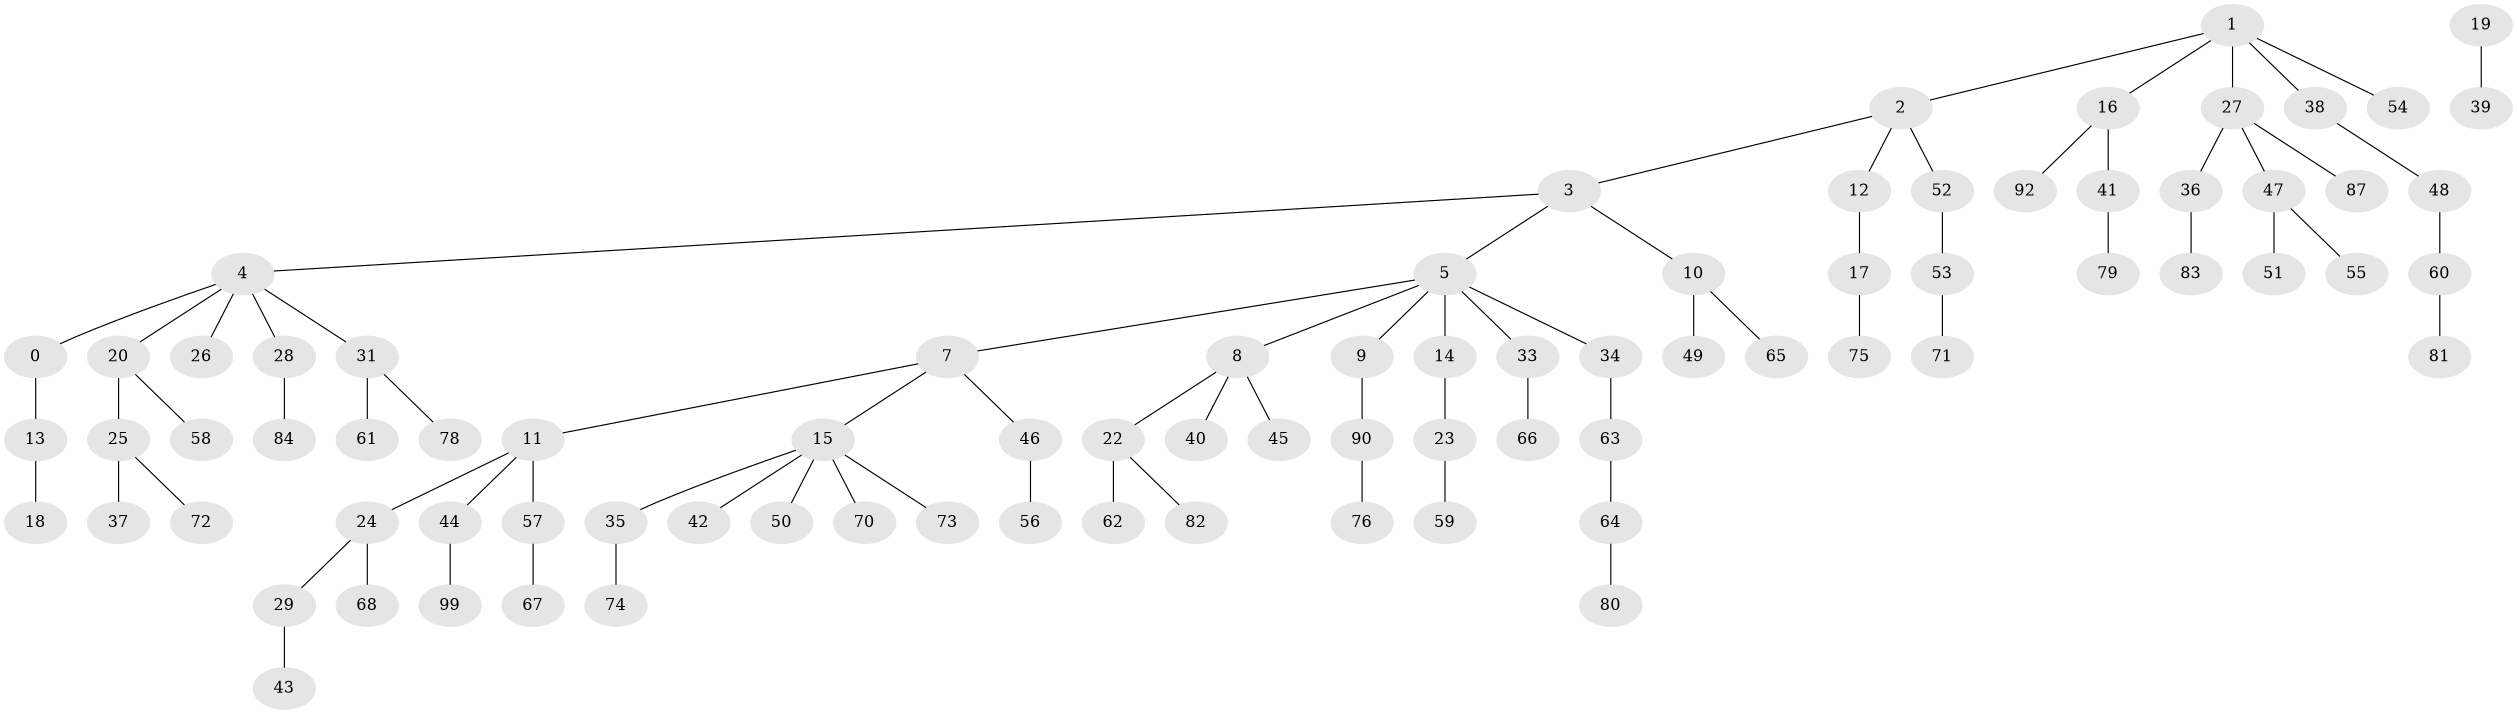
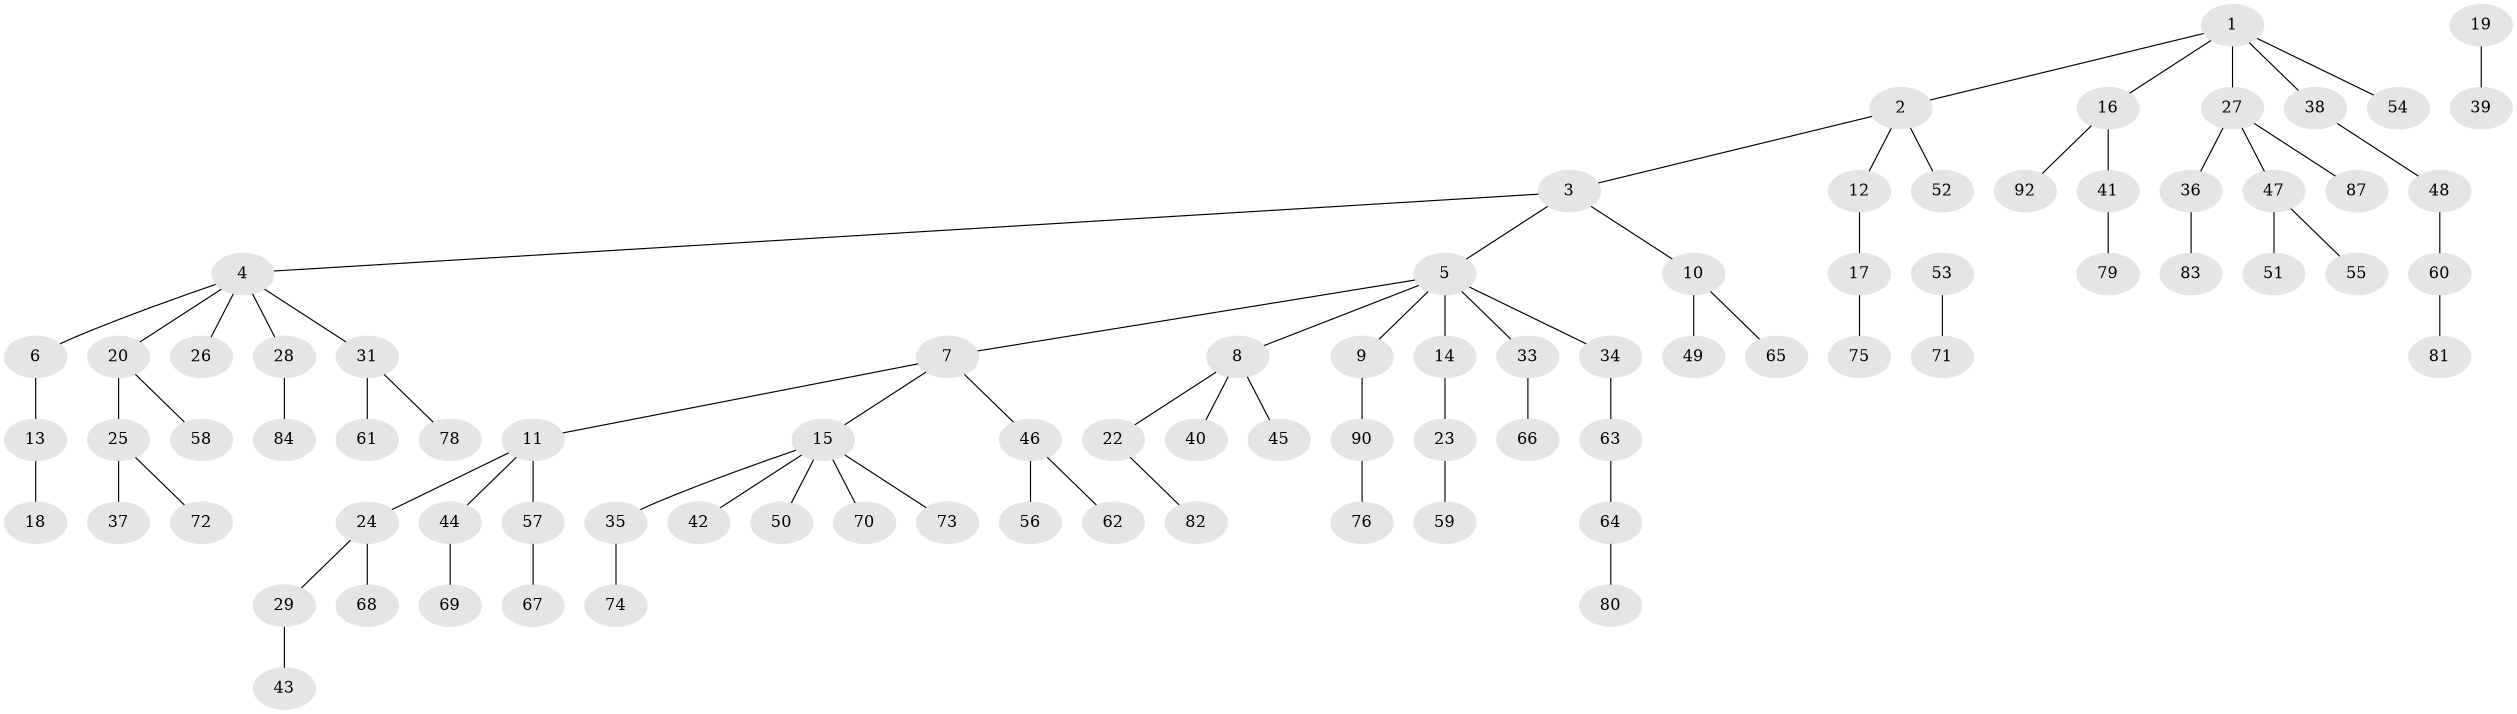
  graph {
    node [color=gray90 style=filled]
    1
    2
    16
    27
    38
    54
    3
    12
    52
    n10 [label=92]
    41
    36
    47
    n14 [label=87]
    48
    4
    5
    10
    17
    53
-   6 [label=0]
+   6
    20
    26
    28
    31
    7
    8
    9
    14
    33
    34
    49
    65
    13
    25
    58
    84
    61
    78
    11
    15
    46
    22
    40
    45
    n46 [label=90]
    23
    66
    63
    18
    24
    44
    57
    35
    42
    50
    70
    73
    56
    62
    82
    76
    19
    39
    29
    68
-   69 [label=99]
+   69
    67
    75
    59
    74
    79
    37
    72
    43
    83
    51
    55
    64
    60
    81
    71
    80
    1 -- 2
    1 -- 16
    1 -- 27
    1 -- 38
    1 -- 54
    2 -- 3
    2 -- 12
    2 -- 52
    16 -- n10
    16 -- 41
    27 -- 36
    27 -- 47
    27 -- n14
    38 -- 48
    3 -- 4
    3 -- 5
    3 -- 10
    12 -- 17
-   52 -- 53
    41 -- 79
    36 -- 83
    47 -- 51
    47 -- 55
    48 -- 60
    4 -- 6
    4 -- 20
    4 -- 26
    4 -- 28
    4 -- 31
    5 -- 7
    5 -- 8
    5 -- 9
    5 -- 14
    5 -- 33
    5 -- 34
    10 -- 49
    10 -- 65
    17 -- 75
    53 -- 71
    6 -- 13
    20 -- 25
    20 -- 58
    28 -- 84
    31 -- 61
    31 -- 78
    7 -- 11
    7 -- 15
    7 -- 46
    8 -- 22
    8 -- 40
    8 -- 45
    9 -- n46
    14 -- 23
    33 -- 66
    34 -- 63
    13 -- 18
    25 -- 37
    25 -- 72
    11 -- 24
    11 -- 44
    11 -- 57
    15 -- 35
    15 -- 42
    15 -- 50
    15 -- 70
    15 -- 73
    46 -- 56
-   22 -- 62
+   46 -- 62
    22 -- 82
    n46 -- 76
    23 -- 59
    63 -- 64
    24 -- 29
    24 -- 68
    44 -- 69
    57 -- 67
    35 -- 74
    19 -- 39
    29 -- 43
    64 -- 80
    60 -- 81
  }
